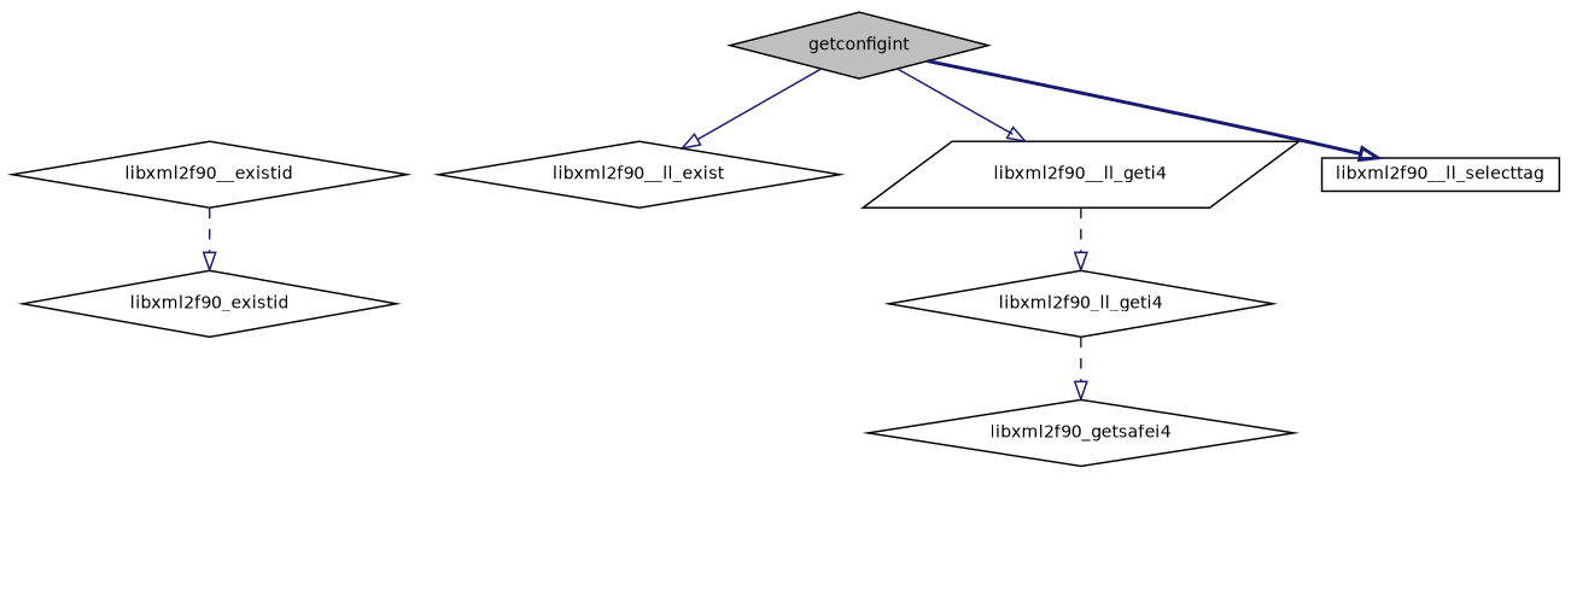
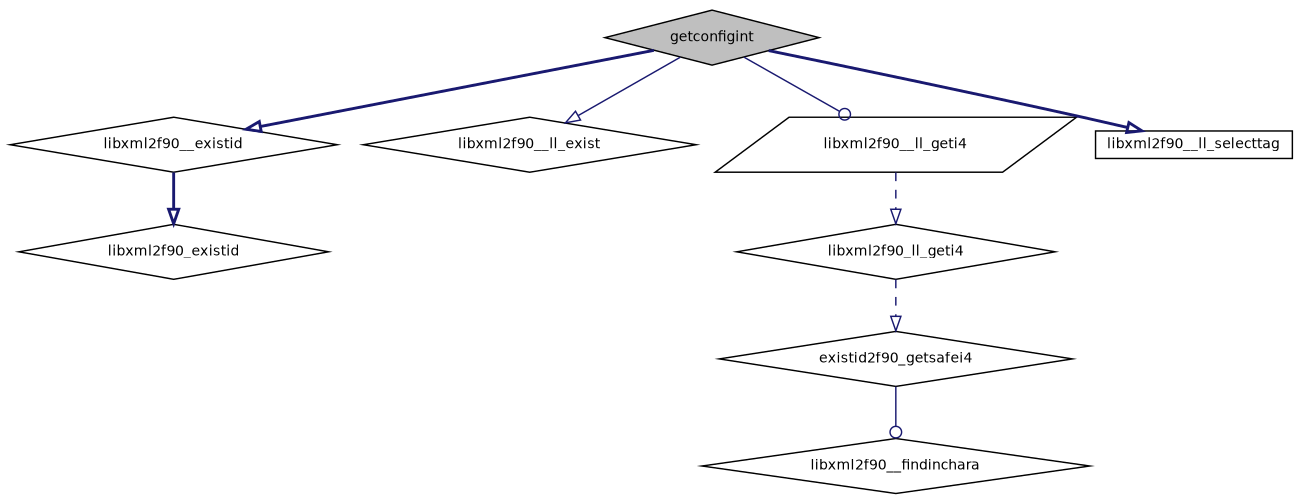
  digraph {
    rankdir=TB
    node [color=black fillcolor=white fontname=Helvetica fontsize=10 shape=diamond style=filled]
    edge [arrowhead=onormal color=midnightblue fontname=Helvetica fontsize=10 labelfontname=Helvetica labelfontsize=10 style=bold]
    n1 [fillcolor=grey75 fontcolor=black height=0.2 label=getconfigint width=0.4]
    n2 [height=0.2 label=libxml2f90__existid width=0.4]
    n3 [height=0.2 label=libxml2f90__ll_exist width=0.4]
    n4 [height=0.2 label=libxml2f90__ll_geti4 shape=parallelogram width=0.4]
    n5 [height=0.2 label=libxml2f90__ll_selecttag shape=box width=0.4]
    n6 [height=0.2 label=libxml2f90_existid width=0.4]
    n7 [height=0.2 label=libxml2f90_ll_geti4 width=0.4]
-   n8 [height=0.2 label=libxml2f90_getsafei4 width=0.4]
+   n8 [height=0.2 label=existid2f90_getsafei4 width=0.4]
+   n9 [height=0.2 label=libxml2f90__findinchara width=0.4]
+   n1 -> n2
    n1 -> n3 [style=solid]
-   n1 -> n4 [style=solid]
+   n1 -> n4 [arrowhead=odot style=solid]
    n1 -> n5
-   n2 -> n6 [style=dashed]
+   n2 -> n6
    n4 -> n7 [style=dashed]
    n7 -> n8 [style=dashed]
+   n8 -> n9 [arrowhead=odot style=solid]
  }
